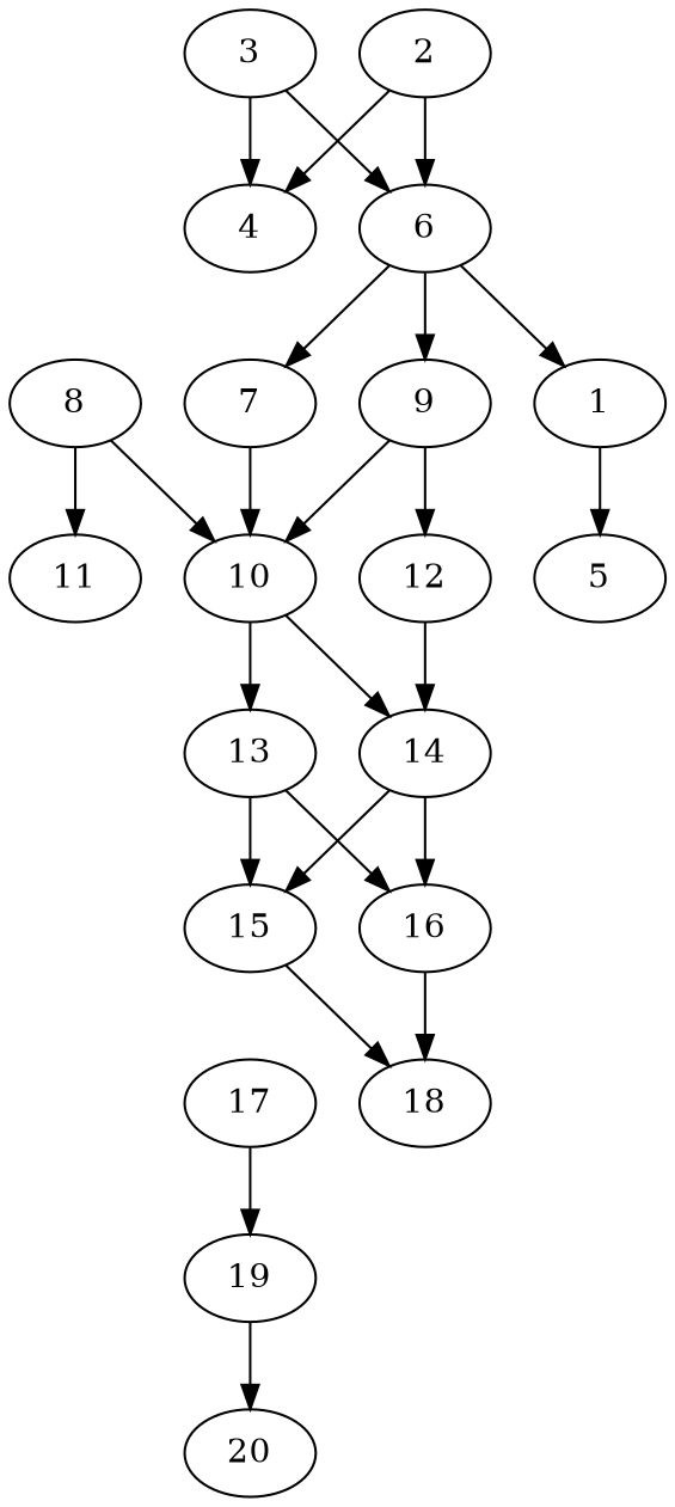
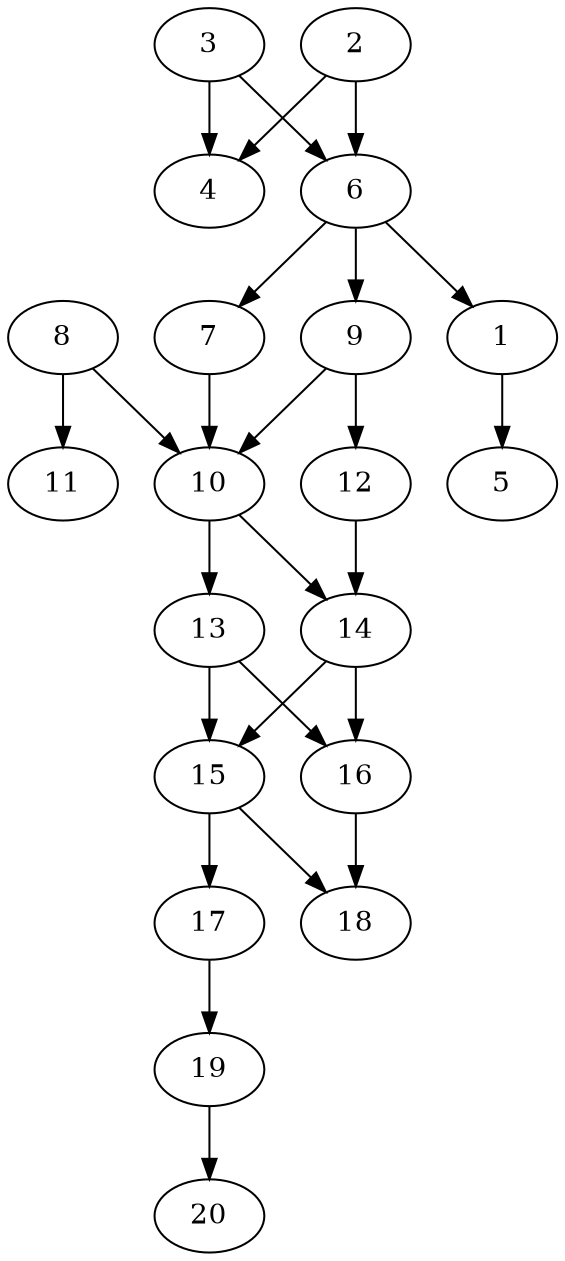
  digraph {
    node [alpha=0.19]
    1 [alpha=0.14 expect_size=42995712]
    5 [expect_size=6798336]
    6 [alpha=0.04 expect_size=19853312]
    7 [alpha=0.03 expect_size=17418240]
    9 [alpha=0.09 expect_size=44855296]
    8 [expect_size=19300352]
    10 [alpha=0.11 expect_size=18285568]
    11 [alpha=0.09 expect_size=24137728]
    12 [alpha=0.03 expect_size=9145344]
    2 [alpha=0.06 expect_size=47059968]
    4 [alpha=0.04 expect_size=12829696]
    3 [alpha=0.07 expect_size=15397888]
    13 [alpha=0.07 expect_size=24210432]
    14 [expect_size=40172544]
    15 [alpha=0.14 expect_size=49324032]
    16 [alpha=0.09 expect_size=46947328]
    17 [alpha=0.01 expect_size=9724928]
    18 [alpha=0.04 expect_size=16586752]
    19 [alpha=0.03 expect_size=14252032]
    20 [alpha=0.08 expect_size=35449856]
    1 -> 5
    6 -> 1
    6 -> 7
    6 -> 9
    7 -> 10
    9 -> 10
    9 -> 12
    8 -> 10
    8 -> 11
    10 -> 13
    10 -> 14
    12 -> 14
    2 -> 6
    2 -> 4
    3 -> 6
    3 -> 4
    13 -> 15
    13 -> 16
    14 -> 15
    14 -> 16
+   15 -> 17
    15 -> 18
    16 -> 18
    17 -> 19
    19 -> 20
  }
